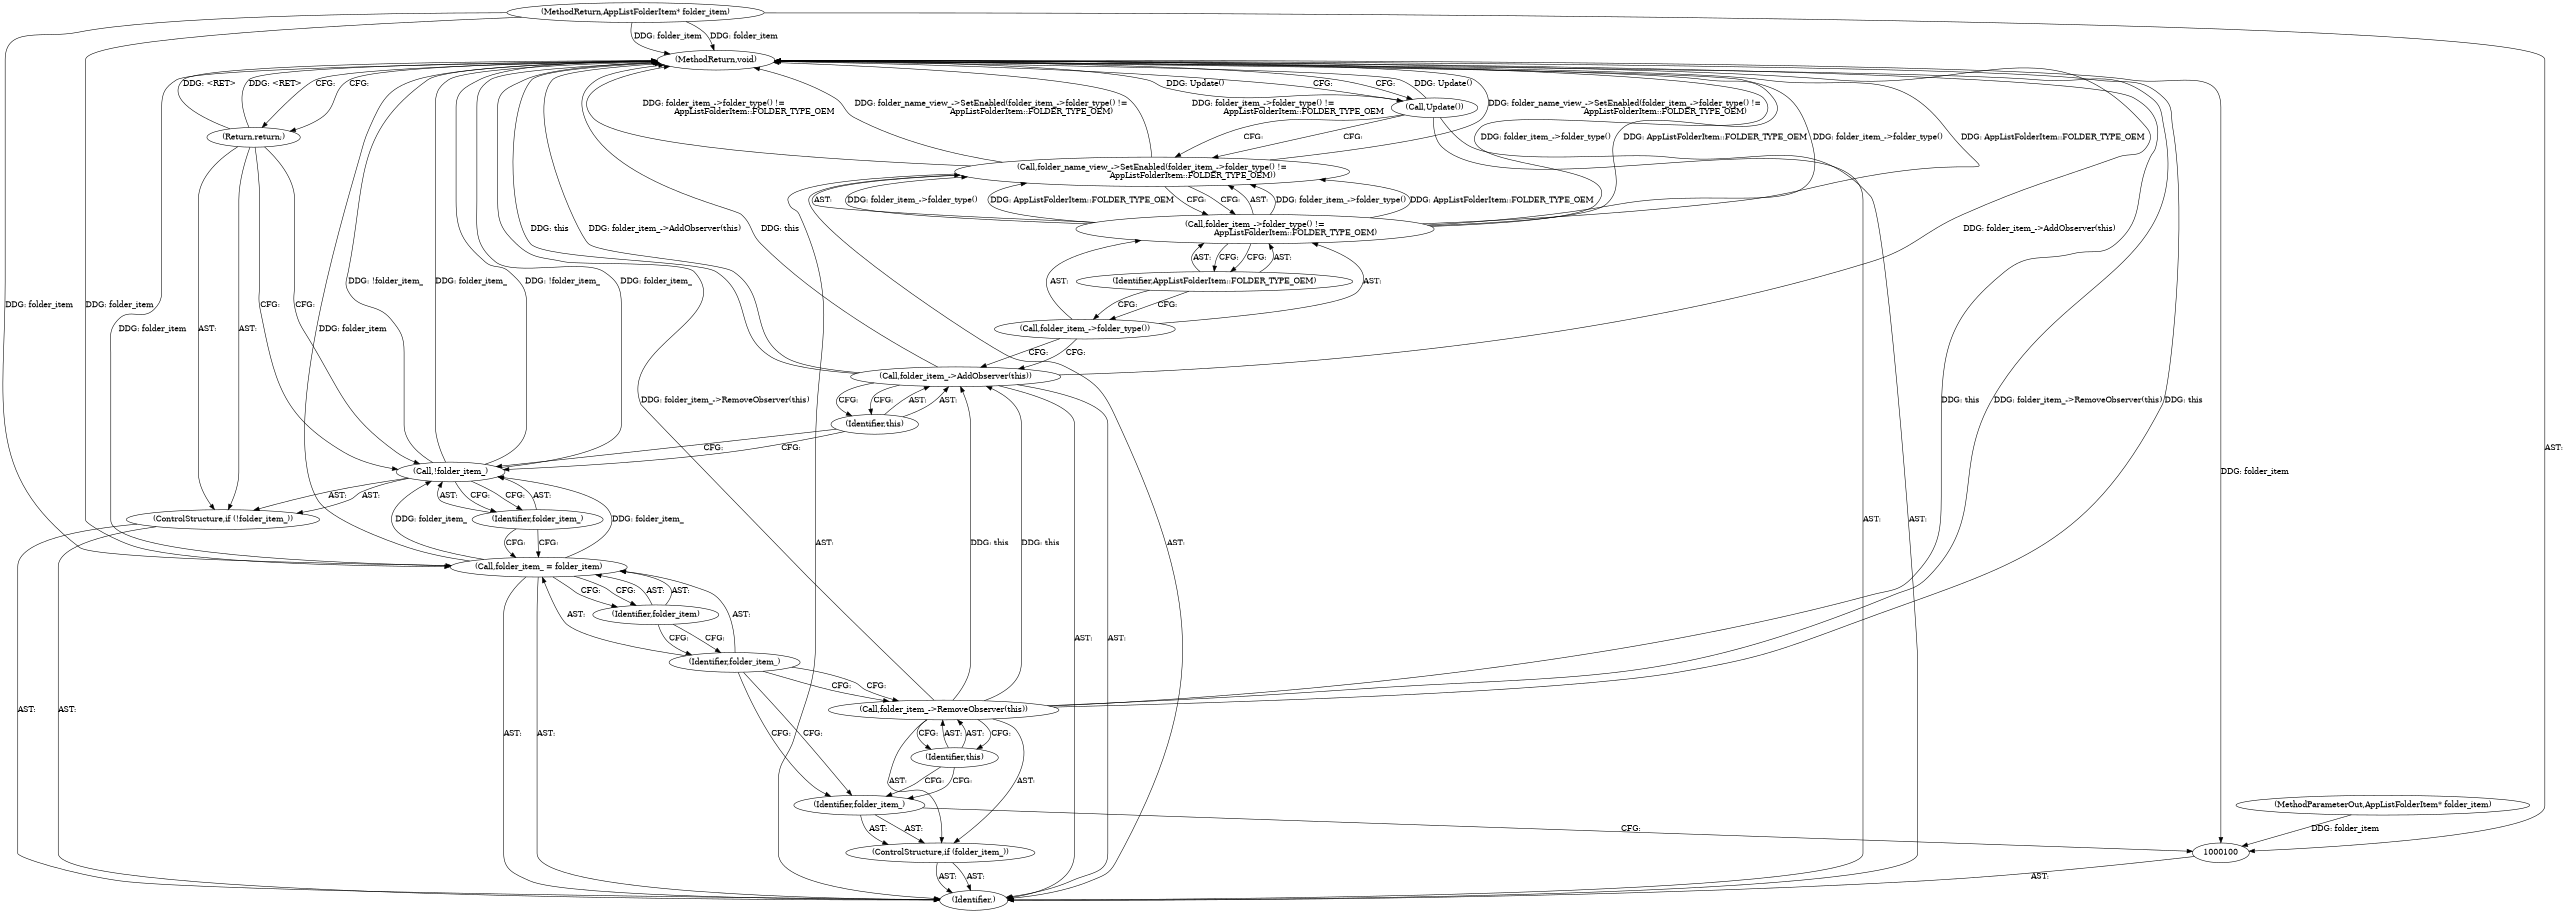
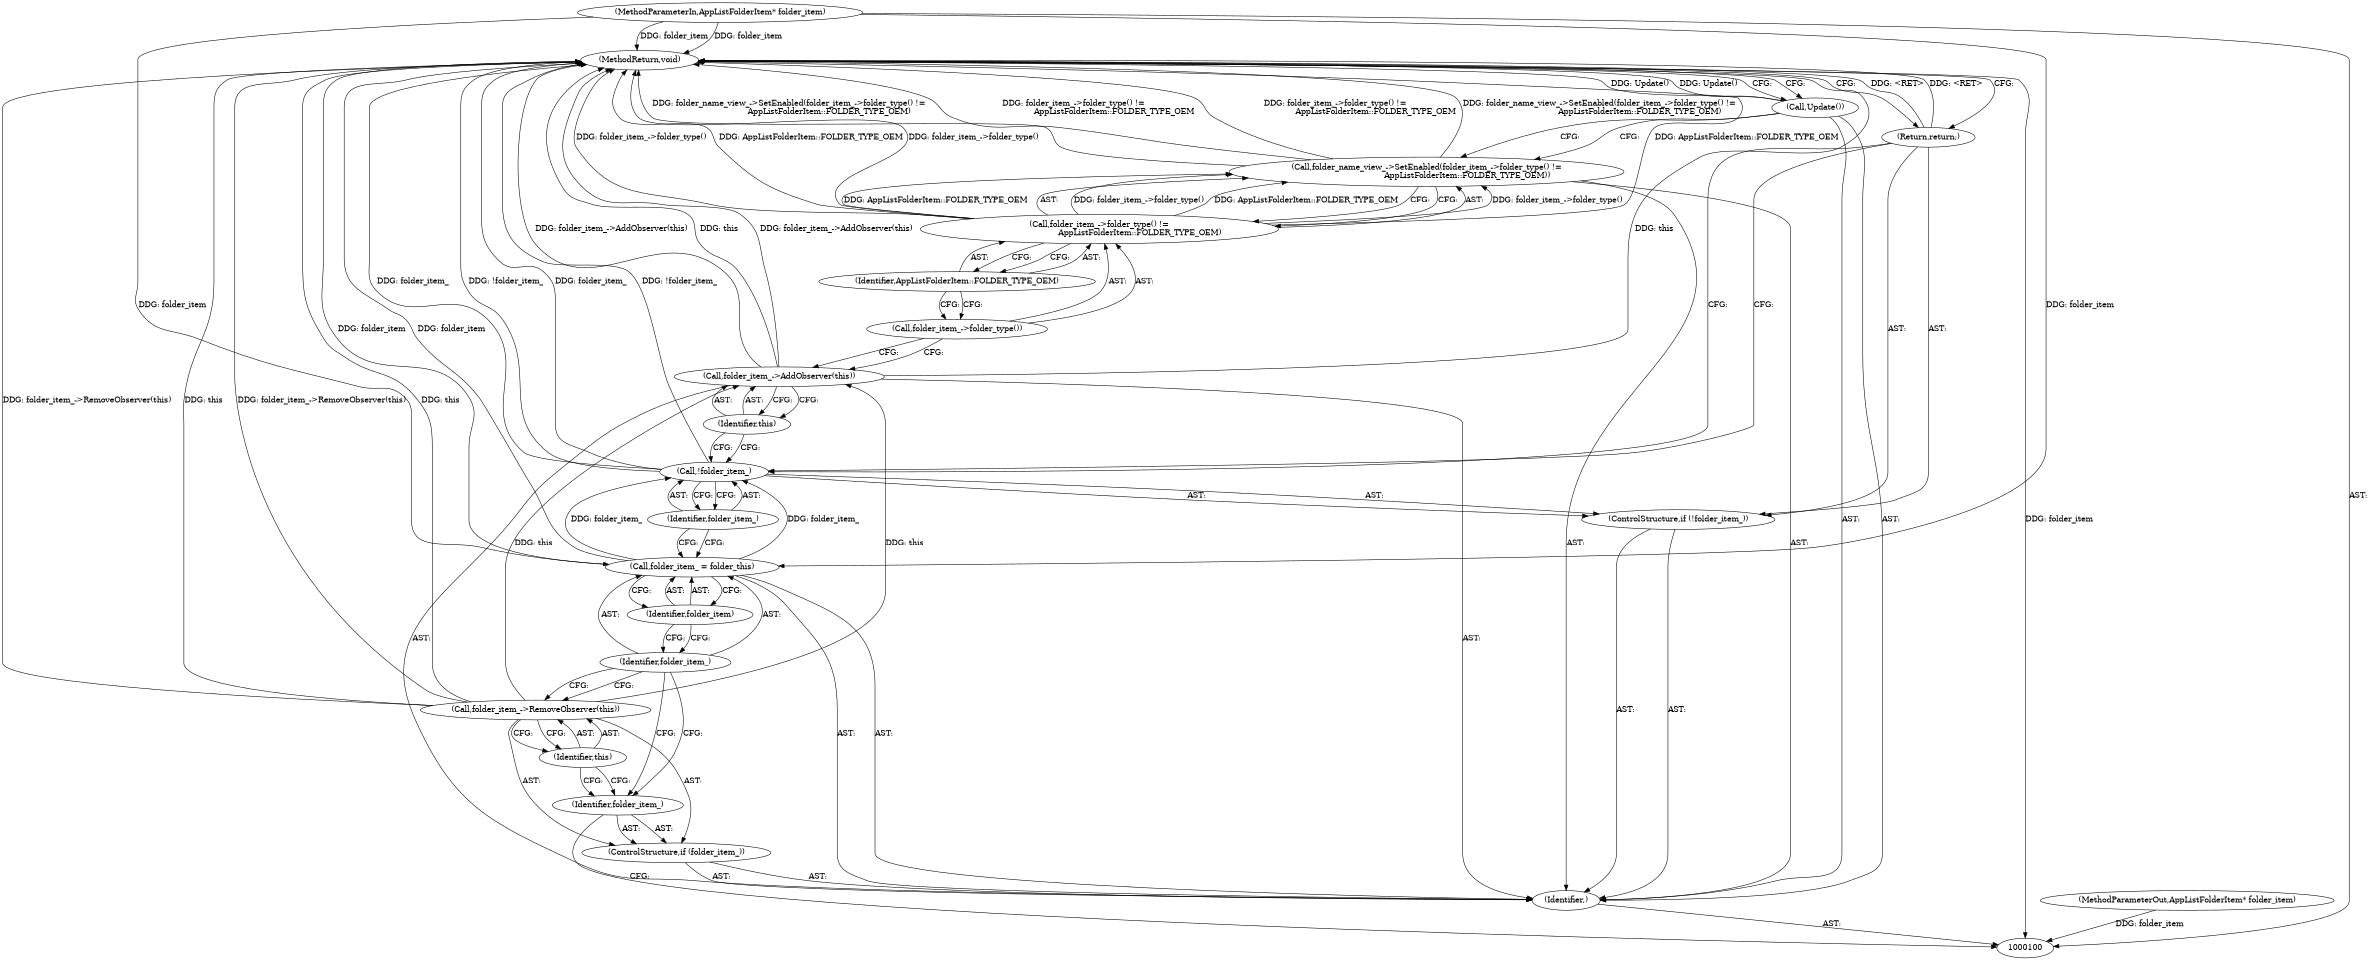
  digraph {
    n1 [label="(MethodReturn,void)"]
    n2 [label="(Call,Update())"]
    n3 [label="(Return,return;)"]
    1000100
    n5 [label="(Identifier,)"]
    n6 [label="(Call,folder_name_view_->SetEnabled(folder_item_->folder_type() !=\n                                 AppListFolderItem::FOLDER_TYPE_OEM))"]
    n7 [label="(Call,!folder_item_)"]
    n8 [label="(ControlStructure,if (!folder_item_))"]
-   n9 [label="(MethodReturn,AppListFolderItem* folder_item)"]
-   n10 [label="(Call,folder_item_ = folder_item)"]
+   n9 [label="(MethodParameterIn,AppListFolderItem* folder_item)"]
+   n10 [label="(Call,folder_item_ = folder_this)"]
    n11 [label="(Identifier,folder_item)"]
    n12 [label="(MethodParameterOut,AppListFolderItem* folder_item)"]
    n13 [label="(Call,folder_item_->folder_type() !=\n                                 AppListFolderItem::FOLDER_TYPE_OEM)"]
    n14 [label="(Identifier,AppListFolderItem::FOLDER_TYPE_OEM)"]
    n15 [label="(Call,folder_item_->folder_type())"]
    n16 [label="(Call,folder_item_->AddObserver(this))"]
    n17 [label="(Identifier,this)"]
    n18 [label="(ControlStructure,if (folder_item_))"]
    n19 [label="(Identifier,folder_item_)"]
    n20 [label="(Identifier,this)"]
    n21 [label="(Call,folder_item_->RemoveObserver(this))"]
    n22 [label="(Identifier,folder_item_)"]
    n23 [label="(Identifier,folder_item_)"]
    n1 -> n2 [label="CFG: "]
    n1 -> n2 [label="CFG: "]
    n1 -> n3 [label="CFG: "]
    n1 -> n3 [label="CFG: "]
    n1 -> 1000100 [label="DDG: folder_item"]
    n2 -> n1 [label="DDG: Update()"]
    n2 -> n1 [label="DDG: Update()"]
    n2 -> n5 [label="AST: "]
    n2 -> n5 [label="AST: "]
    n2 -> n6 [label="CFG: "]
    n2 -> n6 [label="CFG: "]
    n3 -> n1 [label="DDG: <RET>"]
    n3 -> n1 [label="DDG: <RET>"]
    n3 -> n7 [label="CFG: "]
    n3 -> n7 [label="CFG: "]
    n3 -> n8 [label="AST: "]
    n3 -> n8 [label="AST: "]
-   1000100 -> n5 [label="AST: "]
+   n5 -> 1000100 [label="AST: "]
    n6 -> n1 [label="DDG: folder_item_->folder_type() !=\n                                 AppListFolderItem::FOLDER_TYPE_OEM"]
    n6 -> n1 [label="DDG: folder_name_view_->SetEnabled(folder_item_->folder_type() !=\n                                 AppListFolderItem::FOLDER_TYPE_OEM)"]
    n6 -> n1 [label="DDG: folder_item_->folder_type() !=\n                                 AppListFolderItem::FOLDER_TYPE_OEM"]
    n6 -> n1 [label="DDG: folder_name_view_->SetEnabled(folder_item_->folder_type() !=\n                                 AppListFolderItem::FOLDER_TYPE_OEM)"]
    n6 -> n5 [label="AST: "]
    n6 -> n5 [label="AST: "]
    n6 -> n13 [label="CFG: "]
    n6 -> n13 [label="CFG: "]
    n7 -> n1 [label="DDG: folder_item_"]
    n7 -> n1 [label="DDG: !folder_item_"]
    n7 -> n1 [label="DDG: folder_item_"]
    n7 -> n1 [label="DDG: !folder_item_"]
    n7 -> n8 [label="AST: "]
    n7 -> n8 [label="AST: "]
    n7 -> n23 [label="CFG: "]
    n7 -> n23 [label="CFG: "]
    n8 -> n5 [label="AST: "]
    n8 -> n5 [label="AST: "]
    n9 -> n1 [label="DDG: folder_item"]
    n9 -> n1 [label="DDG: folder_item"]
    n9 -> 1000100 [label="AST: "]
    n9 -> n10 [label="DDG: folder_item"]
    n9 -> n10 [label="DDG: folder_item"]
    n10 -> n1 [label="DDG: folder_item"]
    n10 -> n1 [label="DDG: folder_item"]
    n10 -> n5 [label="AST: "]
    n10 -> n5 [label="AST: "]
    n10 -> n7 [label="DDG: folder_item_"]
    n10 -> n7 [label="DDG: folder_item_"]
    n10 -> n11 [label="CFG: "]
    n10 -> n11 [label="CFG: "]
    n11 -> n10 [label="AST: "]
    n11 -> n10 [label="AST: "]
    n11 -> n22 [label="CFG: "]
    n11 -> n22 [label="CFG: "]
    n12 -> 1000100 [label="DDG: folder_item"]
    n13 -> n1 [label="DDG: folder_item_->folder_type()"]
    n13 -> n1 [label="DDG: AppListFolderItem::FOLDER_TYPE_OEM"]
    n13 -> n1 [label="DDG: folder_item_->folder_type()"]
    n13 -> n1 [label="DDG: AppListFolderItem::FOLDER_TYPE_OEM"]
    n13 -> n6 [label="AST: "]
    n13 -> n6 [label="DDG: folder_item_->folder_type()"]
    n13 -> n6 [label="DDG: AppListFolderItem::FOLDER_TYPE_OEM"]
    n13 -> n6 [label="AST: "]
    n13 -> n6 [label="DDG: folder_item_->folder_type()"]
    n13 -> n6 [label="DDG: AppListFolderItem::FOLDER_TYPE_OEM"]
    n13 -> n14 [label="CFG: "]
    n13 -> n14 [label="CFG: "]
    n14 -> n13 [label="AST: "]
    n14 -> n13 [label="AST: "]
    n14 -> n15 [label="CFG: "]
    n14 -> n15 [label="CFG: "]
    n15 -> n13 [label="AST: "]
    n15 -> n13 [label="AST: "]
    n15 -> n16 [label="CFG: "]
    n15 -> n16 [label="CFG: "]
    n16 -> n1 [label="DDG: folder_item_->AddObserver(this)"]
    n16 -> n1 [label="DDG: this"]
    n16 -> n1 [label="DDG: folder_item_->AddObserver(this)"]
    n16 -> n1 [label="DDG: this"]
    n16 -> n5 [label="AST: "]
    n16 -> n5 [label="AST: "]
    n16 -> n17 [label="CFG: "]
    n16 -> n17 [label="CFG: "]
    n17 -> n7 [label="CFG: "]
    n17 -> n7 [label="CFG: "]
    n17 -> n16 [label="AST: "]
    n17 -> n16 [label="AST: "]
    n18 -> n5 [label="AST: "]
    n18 -> n5 [label="AST: "]
    n19 -> 1000100 [label="CFG: "]
    n19 -> n18 [label="AST: "]
    n19 -> n18 [label="AST: "]
    n20 -> n19 [label="CFG: "]
    n20 -> n19 [label="CFG: "]
    n20 -> n21 [label="AST: "]
    n20 -> n21 [label="AST: "]
    n21 -> n1 [label="DDG: folder_item_->RemoveObserver(this)"]
    n21 -> n1 [label="DDG: this"]
    n21 -> n1 [label="DDG: folder_item_->RemoveObserver(this)"]
    n21 -> n1 [label="DDG: this"]
    n21 -> n16 [label="DDG: this"]
    n21 -> n16 [label="DDG: this"]
    n21 -> n18 [label="AST: "]
    n21 -> n18 [label="AST: "]
    n21 -> n20 [label="CFG: "]
    n21 -> n20 [label="CFG: "]
    n22 -> n10 [label="AST: "]
    n22 -> n10 [label="AST: "]
    n22 -> n19 [label="CFG: "]
    n22 -> n19 [label="CFG: "]
    n22 -> n21 [label="CFG: "]
    n22 -> n21 [label="CFG: "]
    n23 -> n7 [label="AST: "]
    n23 -> n7 [label="AST: "]
    n23 -> n10 [label="CFG: "]
    n23 -> n10 [label="CFG: "]
  }
